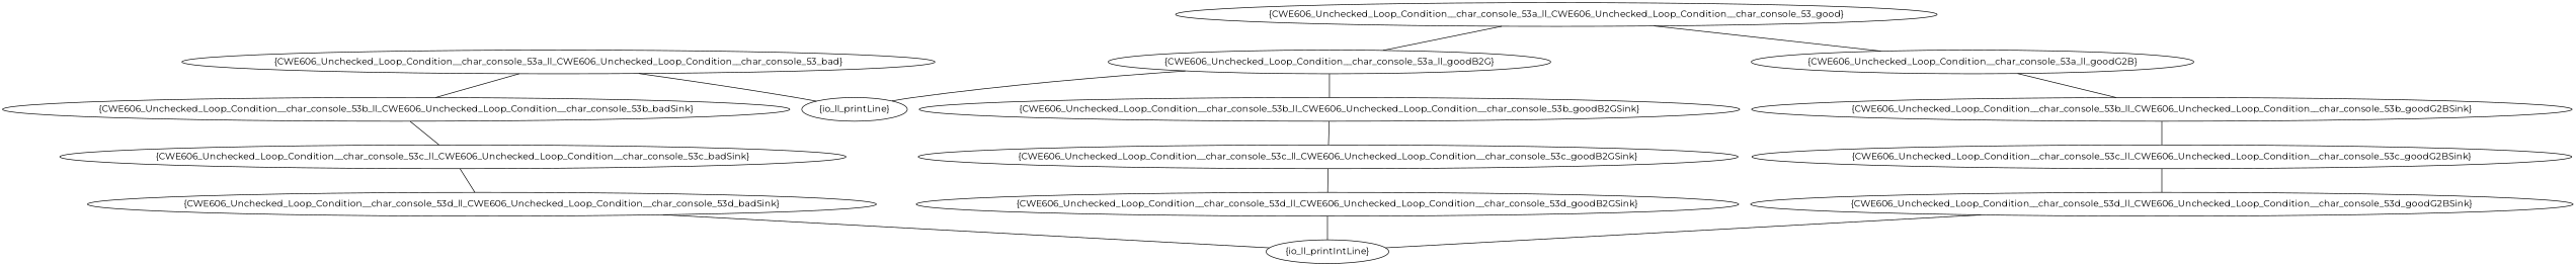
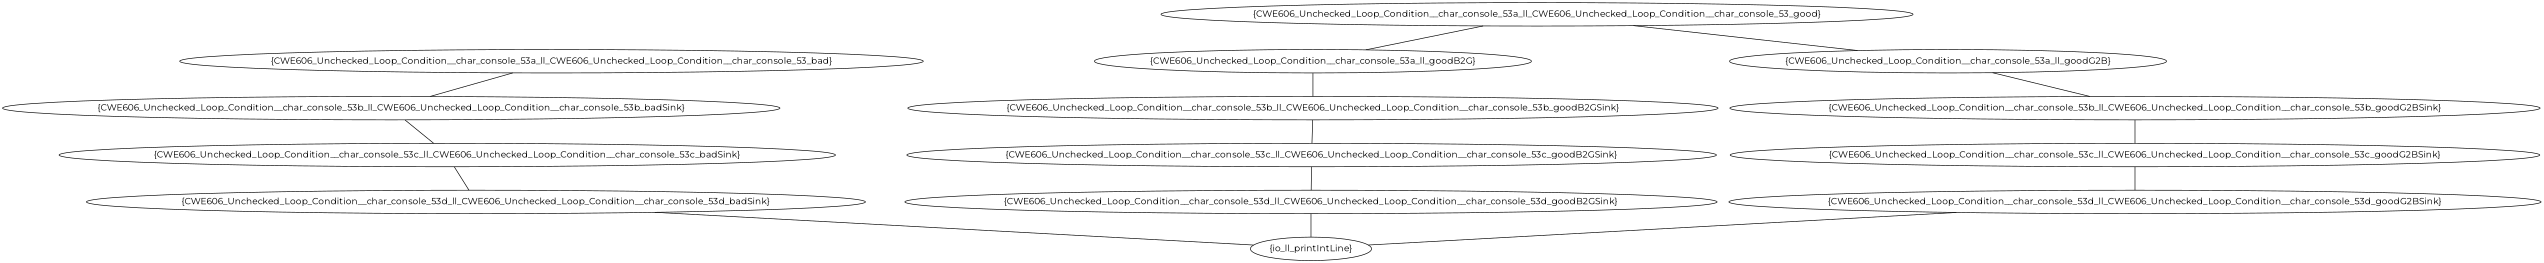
  graph {
    fontname=Montserrat
    node [fontname=Montserrat]
    edge [fontname=Montserrat]
    n1 [label="{CWE606_Unchecked_Loop_Condition__char_console_53a_ll_goodB2G}"]
-   n2 [label="{io_ll_printLine}"]
    n3 [label="{CWE606_Unchecked_Loop_Condition__char_console_53b_ll_CWE606_Unchecked_Loop_Condition__char_console_53b_goodB2GSink}"]
    n4 [label="{CWE606_Unchecked_Loop_Condition__char_console_53c_ll_CWE606_Unchecked_Loop_Condition__char_console_53c_goodB2GSink}"]
    n5 [label="{CWE606_Unchecked_Loop_Condition__char_console_53d_ll_CWE606_Unchecked_Loop_Condition__char_console_53d_goodB2GSink}"]
    n6 [label="{io_ll_printIntLine}"]
    n7 [label="{CWE606_Unchecked_Loop_Condition__char_console_53d_ll_CWE606_Unchecked_Loop_Condition__char_console_53d_badSink}"]
    n8 [label="{CWE606_Unchecked_Loop_Condition__char_console_53b_ll_CWE606_Unchecked_Loop_Condition__char_console_53b_goodG2BSink}"]
    n9 [label="{CWE606_Unchecked_Loop_Condition__char_console_53c_ll_CWE606_Unchecked_Loop_Condition__char_console_53c_goodG2BSink}"]
    n10 [label="{CWE606_Unchecked_Loop_Condition__char_console_53d_ll_CWE606_Unchecked_Loop_Condition__char_console_53d_goodG2BSink}"]
    n11 [label="{CWE606_Unchecked_Loop_Condition__char_console_53b_ll_CWE606_Unchecked_Loop_Condition__char_console_53b_badSink}"]
    n12 [label="{CWE606_Unchecked_Loop_Condition__char_console_53c_ll_CWE606_Unchecked_Loop_Condition__char_console_53c_badSink}"]
    n13 [label="{CWE606_Unchecked_Loop_Condition__char_console_53a_ll_goodG2B}"]
    n14 [label="{CWE606_Unchecked_Loop_Condition__char_console_53a_ll_CWE606_Unchecked_Loop_Condition__char_console_53_good}"]
    n15 [label="{CWE606_Unchecked_Loop_Condition__char_console_53a_ll_CWE606_Unchecked_Loop_Condition__char_console_53_bad}"]
-   n1 -- n2
    n1 -- n3
    n3 -- n4
    n4 -- n5
    n5 -- n6
    n7 -- n6
    n8 -- n9
    n9 -- n10
    n10 -- n6
    n11 -- n12
    n12 -- n7
    n13 -- n8
    n14 -- n1
    n14 -- n13
-   n15 -- n2
    n15 -- n11
  }
